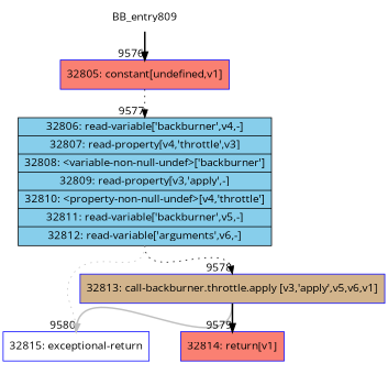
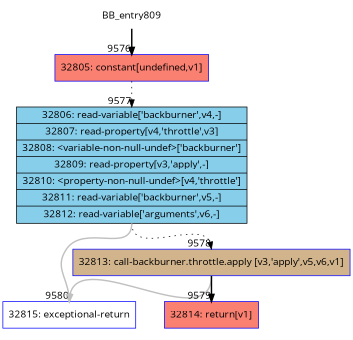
  digraph {
    fontname="Open Sans"
    rankdir=TD
    node [color=blue fillcolor=white fontname="Open Sans" shape=record style=filled]
    edge [fontname="Open Sans" headport=n style=bold tailport=s]
    BB_entry809 [shape=none]
    n2 [fillcolor=salmon label="{32805: constant[undefined,v1]}"]
    n3 [color=black fillcolor=skyblue label="{32806: read-variable['backburner',v4,-]|32807: read-property[v4,'throttle',v3]|32808: \<variable-non-null-undef\>['backburner']|32809: read-property[v3,'apply',-]|32810: \<property-non-null-undef\>[v4,'throttle']|32811: read-variable['backburner',v5,-]|32812: read-variable['arguments',v6,-]}"]
    n4 [fillcolor=tan label="{32813: call-backburner.throttle.apply [v3,'apply',v5,v6,v1]}"]
    n5 [label="{32815: exceptional-return}"]
    n6 [fillcolor=salmon label="{32814: return[v1]}"]
    BB_entry809 -> n2 [headlabel="    9576"]
    n2 -> n3 [headlabel="      9577" style=dotted]
    n3 -> n4 [headlabel="      9578" style=dotted]
-   n3 -> n5 [color=gray headlabel="      9580" style=dotted]
+   n3 -> n5 [color=gray headlabel="      9580"]
    n4 -> n5 [color=gray]
    n4 -> n6 [headlabel="      9579"]
  }
